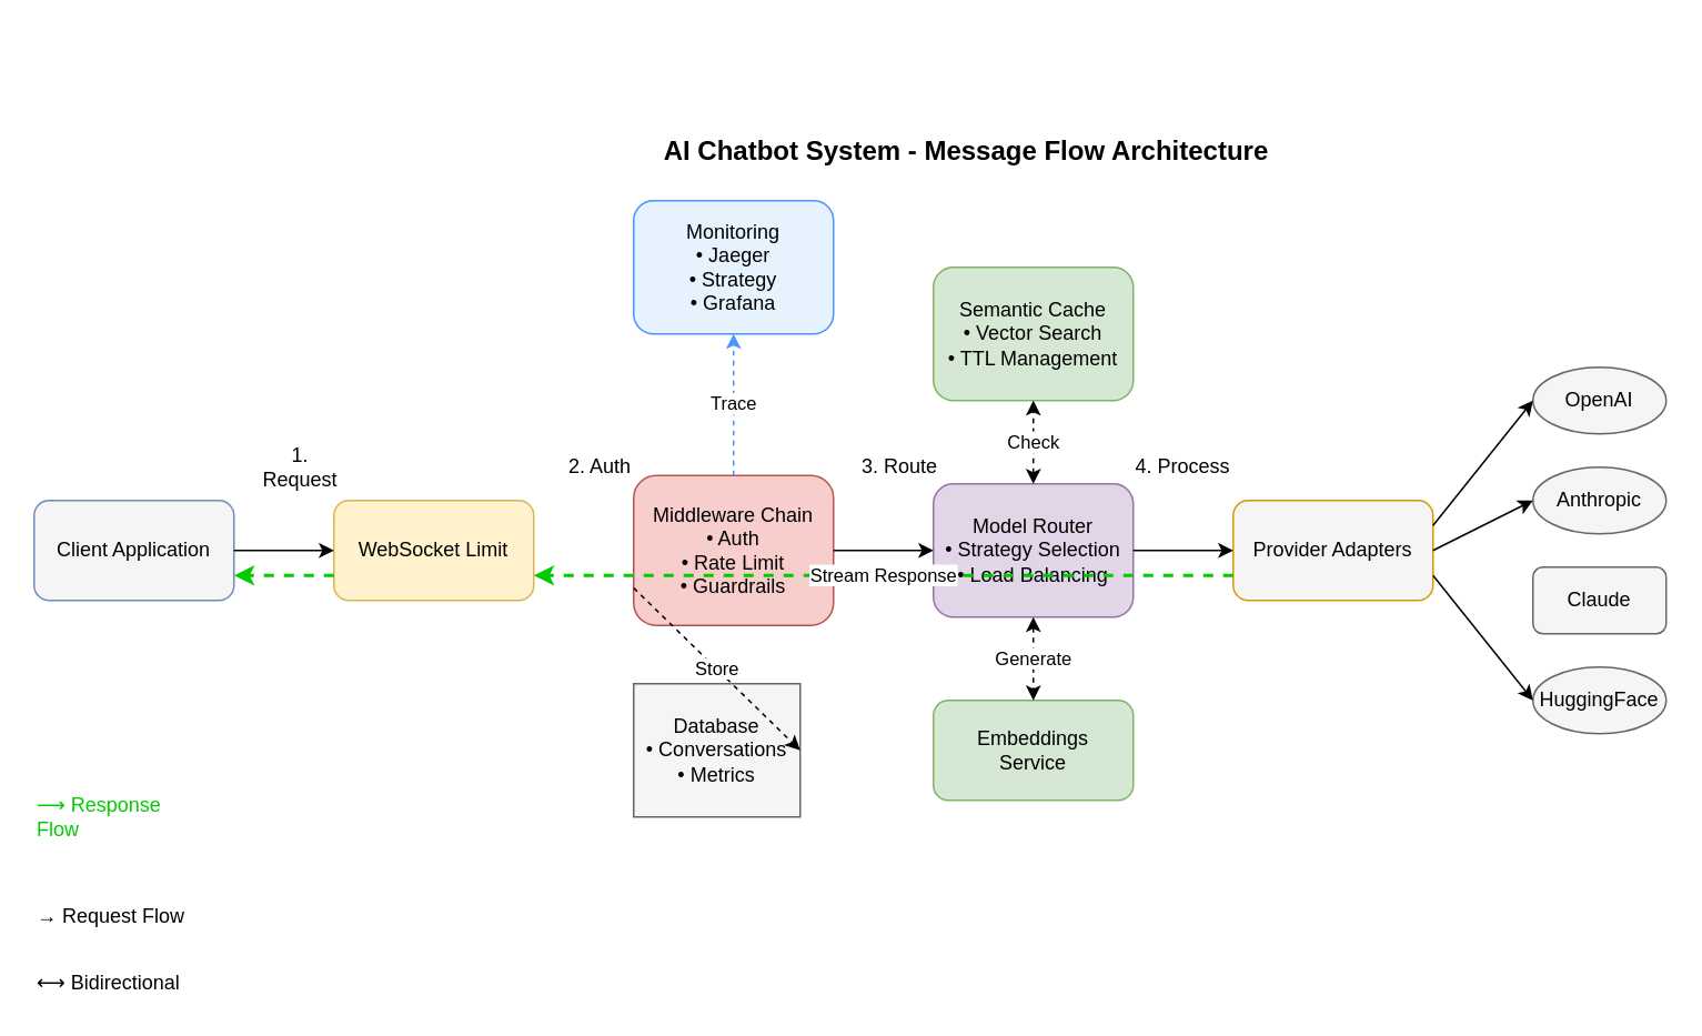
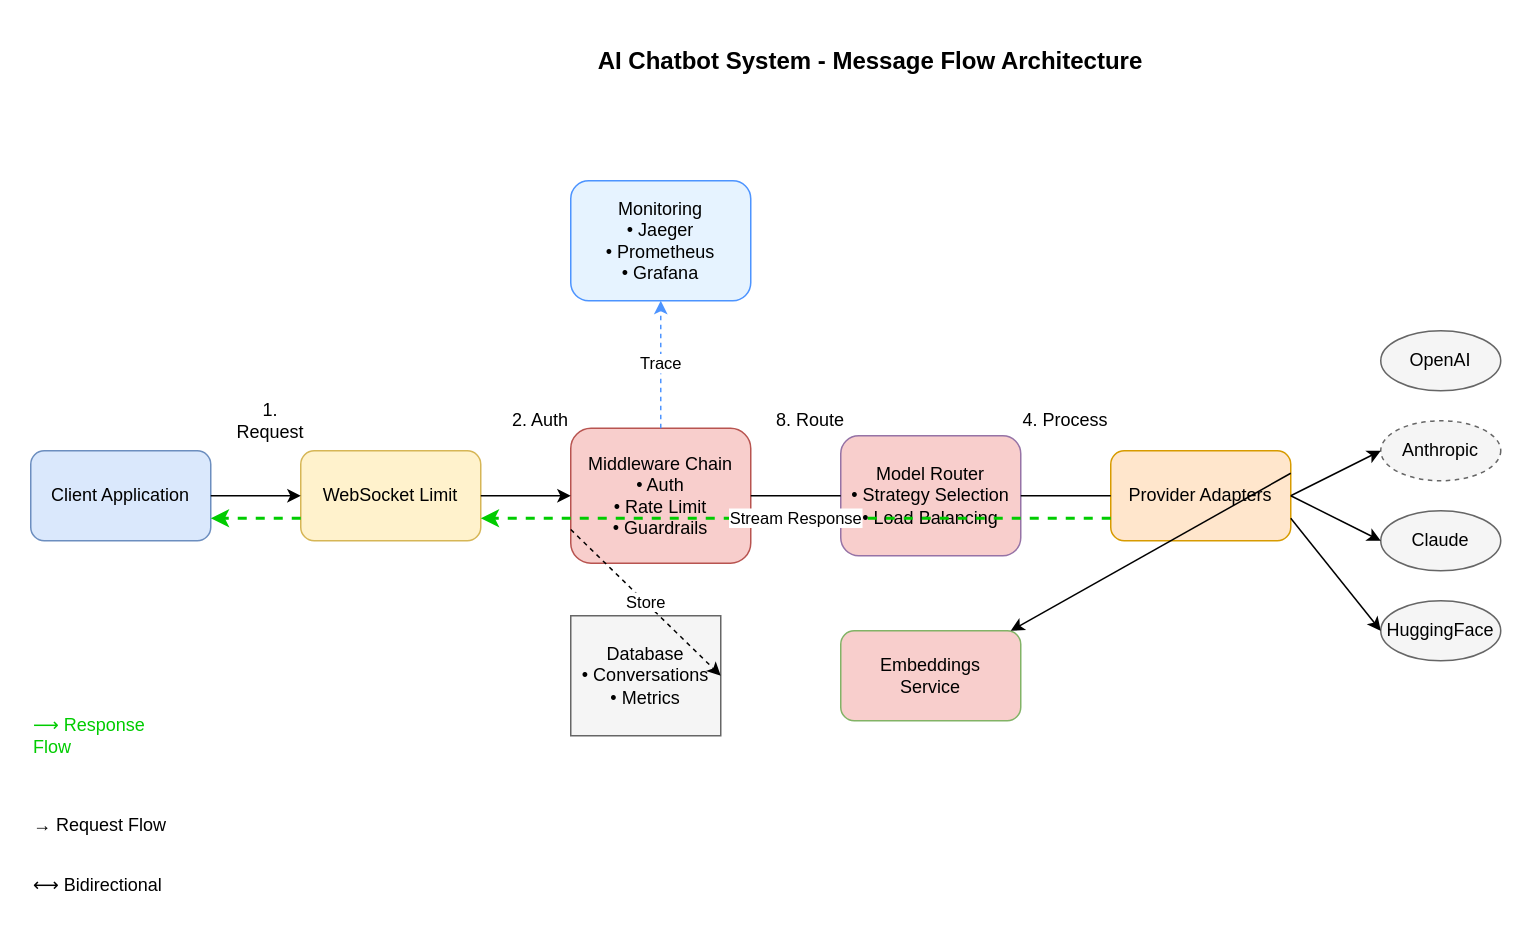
  <mxCell id="0" />
  <mxCell id="1" parent="0" />
- <mxCell id="2" value="Client Application" style="rounded=1;whiteSpace=wrap;html=1;fillColor=#f5f5f5;strokeColor=#6c8ebf;" vertex="1" parent="1"><mxGeometry x="20" y="300" width="120" height="60" as="geometry" /></mxCell>
+ <mxCell id="2" value="Client Application" style="rounded=1;whiteSpace=wrap;html=1;fillColor=#dae8fc;strokeColor=#6c8ebf;" vertex="1" parent="1"><mxGeometry x="20" y="300" width="120" height="60" as="geometry" /></mxCell>
  <mxCell id="3" value="WebSocket Limit" style="rounded=1;whiteSpace=wrap;html=1;fillColor=#fff2cc;strokeColor=#d6b656;" vertex="1" parent="1"><mxGeometry x="200" y="300" width="120" height="60" as="geometry" /></mxCell>
  <mxCell id="4" value="Middleware Chain&#10;• Auth&#10;• Rate Limit&#10;• Guardrails" style="rounded=1;whiteSpace=wrap;html=1;fillColor=#f8cecc;strokeColor=#b85450;" vertex="1" parent="1"><mxGeometry x="380" y="285" width="120" height="90" as="geometry" /></mxCell>
- <mxCell id="5" value="Model Router&#10;• Strategy Selection&#10;• Load Balancing" style="rounded=1;whiteSpace=wrap;html=1;fillColor=#e1d5e7;strokeColor=#9673a6;" vertex="1" parent="1"><mxGeometry x="560" y="290" width="120" height="80" as="geometry" /></mxCell>
- <mxCell id="6" value="Semantic Cache&#10;• Vector Search&#10;• TTL Management" style="rounded=1;whiteSpace=wrap;html=1;fillColor=#d5e8d4;strokeColor=#82b366;" vertex="1" parent="1"><mxGeometry x="560" y="160" width="120" height="80" as="geometry" /></mxCell>
- <mxCell id="7" value="Provider Adapters" style="rounded=1;whiteSpace=wrap;html=1;fillColor=#f5f5f5;strokeColor=#d79b00;" vertex="1" parent="1"><mxGeometry x="740" y="300" width="120" height="60" as="geometry" /></mxCell>
+ <mxCell id="5" value="Model Router&#10;• Strategy Selection&#10;• Load Balancing" style="rounded=1;whiteSpace=wrap;html=1;fillColor=#f8cecc;strokeColor=#9673a6;" vertex="1" parent="1"><mxGeometry x="560" y="290" width="120" height="80" as="geometry" /></mxCell>
+ <mxCell id="7" value="Provider Adapters" style="rounded=1;whiteSpace=wrap;html=1;fillColor=#ffe6cc;strokeColor=#d79b00;" vertex="1" parent="1"><mxGeometry x="740" y="300" width="120" height="60" as="geometry" /></mxCell>
  <mxCell id="8" value="OpenAI" style="ellipse;whiteSpace=wrap;html=1;fillColor=#f5f5f5;strokeColor=#666666;" vertex="1" parent="1"><mxGeometry x="920" y="220" width="80" height="40" as="geometry" /></mxCell>
- <mxCell id="9" value="Anthropic" style="ellipse;whiteSpace=wrap;html=1;fillColor=#f5f5f5;strokeColor=#666666;" vertex="1" parent="1"><mxGeometry x="920" y="280" width="80" height="40" as="geometry" /></mxCell>
- <mxCell id="10" value="Claude" style="whiteSpace=wrap;html=1;fillColor=#f5f5f5;strokeColor=#666666;rounded=1;" vertex="1" parent="1"><mxGeometry x="920" y="340" width="80" height="40" as="geometry" /></mxCell>
+ <mxCell id="9" value="Anthropic" style="ellipse;whiteSpace=wrap;html=1;fillColor=#f5f5f5;strokeColor=#666666;dashed=1;" vertex="1" parent="1"><mxGeometry x="920" y="280" width="80" height="40" as="geometry" /></mxCell>
+ <mxCell id="10" value="Claude" style="ellipse;whiteSpace=wrap;html=1;fillColor=#f5f5f5;strokeColor=#666666;" vertex="1" parent="1"><mxGeometry x="920" y="340" width="80" height="40" as="geometry" /></mxCell>
  <mxCell id="11" value="HuggingFace" style="ellipse;whiteSpace=wrap;html=1;fillColor=#f5f5f5;strokeColor=#666666;" vertex="1" parent="1"><mxGeometry x="920" y="400" width="80" height="40" as="geometry" /></mxCell>
- <mxCell id="12" value="Embeddings&#10;Service" style="rounded=1;whiteSpace=wrap;html=1;fillColor=#d5e8d4;strokeColor=#82b366;" vertex="1" parent="1"><mxGeometry x="560" y="420" width="120" height="60" as="geometry" /></mxCell>
+ <mxCell id="12" value="Embeddings&#10;Service" style="rounded=1;whiteSpace=wrap;html=1;fillColor=#f8cecc;strokeColor=#82b366;" vertex="1" parent="1"><mxGeometry x="560" y="420" width="120" height="60" as="geometry" /></mxCell>
  <mxCell id="13" value="Database&#10;• Conversations&#10;• Metrics" style="cylinder;whiteSpace=wrap;html=1;fillColor=#f5f5f5;strokeColor=#666666;" vertex="1" parent="1"><mxGeometry x="380" y="410" width="100" height="80" as="geometry" /></mxCell>
- <mxCell id="14" value="Monitoring&#10;• Jaeger&#10;• Strategy&#10;• Grafana" style="rounded=1;whiteSpace=wrap;html=1;fillColor=#e6f3ff;strokeColor=#4d94ff;" vertex="1" parent="1"><mxGeometry x="380" y="120" width="120" height="80" as="geometry" /></mxCell>
+ <mxCell id="14" value="Monitoring&#10;• Jaeger&#10;• Prometheus&#10;• Grafana" style="rounded=1;whiteSpace=wrap;html=1;fillColor=#e6f3ff;strokeColor=#4d94ff;" vertex="1" parent="1"><mxGeometry x="380" y="120" width="120" height="80" as="geometry" /></mxCell>
  <mxCell id="15" value="" style="endArrow=classic;html=1;exitX=1;exitY=0.5;exitDx=0;exitDy=0;entryX=0;entryY=0.5;entryDx=0;entryDy=0;" edge="1" parent="1" source="2" target="3"><mxGeometry width="50" height="50" relative="1" as="geometry" /></mxCell>
- <mxCell id="17" value="" style="endArrow=classic;html=1;exitX=1;exitY=0.5;exitDx=0;exitDy=0;entryX=0;entryY=0.5;entryDx=0;entryDy=0;" edge="1" parent="1" source="4" target="5"><mxGeometry width="50" height="50" relative="1" as="geometry" /></mxCell>
- <mxCell id="18" value="Check" style="endArrow=classic;startArrow=classic;html=1;exitX=0.5;exitY=0;exitDx=0;exitDy=0;entryX=0.5;entryY=1;entryDx=0;entryDy=0;dashed=1;" edge="1" parent="1" source="5" target="6"><mxGeometry width="50" height="50" relative="1" as="geometry" /></mxCell>
- <mxCell id="19" value="" style="endArrow=classic;html=1;exitX=1;exitY=0.5;exitDx=0;exitDy=0;entryX=0;entryY=0.5;entryDx=0;entryDy=0;" edge="1" parent="1" source="5" target="7"><mxGeometry width="50" height="50" relative="1" as="geometry" /></mxCell>
- <mxCell id="20" value="" style="endArrow=classic;html=1;exitX=1;exitY=0.25;exitDx=0;exitDy=0;entryX=0;entryY=0.5;entryDx=0;entryDy=0;" edge="1" parent="1" source="7" target="8"><mxGeometry width="50" height="50" relative="1" as="geometry" /></mxCell>
+ <mxCell id="16" value="" style="endArrow=classic;html=1;exitX=1;exitY=0.5;exitDx=0;exitDy=0;entryX=0;entryY=0.5;entryDx=0;entryDy=0;" edge="1" parent="1" source="3" target="4"><mxGeometry width="50" height="50" relative="1" as="geometry" /></mxCell>
+ <mxCell id="17" value="" style="endArrow=none;html=1;exitX=1;exitY=0.5;exitDx=0;exitDy=0;entryX=0;entryY=0.5;entryDx=0;entryDy=0;" edge="1" parent="1" source="4" target="5"><mxGeometry width="50" height="50" relative="1" as="geometry" /></mxCell>
+ <mxCell id="19" value="" style="endArrow=none;html=1;exitX=1;exitY=0.5;exitDx=0;exitDy=0;entryX=0;entryY=0.5;entryDx=0;entryDy=0;" edge="1" parent="1" source="5" target="7"><mxGeometry width="50" height="50" relative="1" as="geometry" /></mxCell>
+ <mxCell id="20" value="" style="endArrow=classic;html=1;exitX=1;exitY=0.25;exitDx=0;exitDy=0;" edge="1" parent="1" source="7" target="12"><mxGeometry width="50" height="50" relative="1" as="geometry" /></mxCell>
  <mxCell id="21" value="" style="endArrow=classic;html=1;exitX=1;exitY=0.5;exitDx=0;exitDy=0;entryX=0;entryY=0.5;entryDx=0;entryDy=0;" edge="1" parent="1" source="7" target="9"><mxGeometry width="50" height="50" relative="1" as="geometry" /></mxCell>
+ <mxCell id="22" value="" style="endArrow=classic;html=1;exitX=1;exitY=0.5;exitDx=0;exitDy=0;entryX=0;entryY=0.5;entryDx=0;entryDy=0;" edge="1" parent="1" source="7" target="10"><mxGeometry width="50" height="50" relative="1" as="geometry" /></mxCell>
  <mxCell id="23" value="" style="endArrow=classic;html=1;exitX=1;exitY=0.75;exitDx=0;exitDy=0;entryX=0;entryY=0.5;entryDx=0;entryDy=0;" edge="1" parent="1" source="7" target="11"><mxGeometry width="50" height="50" relative="1" as="geometry" /></mxCell>
- <mxCell id="24" value="Generate" style="endArrow=classic;startArrow=classic;html=1;exitX=0.5;exitY=1;exitDx=0;exitDy=0;entryX=0.5;entryY=0;entryDx=0;entryDy=0;dashed=1;" edge="1" parent="1" source="5" target="12"><mxGeometry width="50" height="50" relative="1" as="geometry" /></mxCell>
  <mxCell id="25" value="Store" style="endArrow=classic;html=1;exitX=0;exitY=0.75;exitDx=0;exitDy=0;entryX=1;entryY=0.5;entryDx=0;entryDy=0;dashed=1;" edge="1" parent="1" source="4" target="13"><mxGeometry width="50" height="50" relative="1" as="geometry" /></mxCell>
  <mxCell id="26" value="Trace" style="endArrow=classic;html=1;exitX=0.5;exitY=0;exitDx=0;exitDy=0;entryX=0.5;entryY=1;entryDx=0;entryDy=0;dashed=1;strokeColor=#4d94ff;" edge="1" parent="1" source="4" target="14"><mxGeometry width="50" height="50" relative="1" as="geometry" /></mxCell>
  <mxCell id="27" value="Stream Response" style="endArrow=classic;html=1;exitX=0;exitY=0.75;exitDx=0;exitDy=0;entryX=1;entryY=0.75;entryDx=0;entryDy=0;strokeColor=#00cc00;strokeWidth=2;dashed=1;" edge="1" parent="1" source="7" target="3"><mxGeometry width="50" height="50" relative="1" as="geometry"><mxPoint x="480" y="370" as="sourcePoint" /><mxPoint x="530" y="320" as="targetPoint" /><Array as="points"><mxPoint x="740" y="345" /><mxPoint x="320" y="345" /></Array></mxGeometry></mxCell>
  <mxCell id="28" value="" style="endArrow=classic;html=1;exitX=0;exitY=0.75;exitDx=0;exitDy=0;entryX=1;entryY=0.75;entryDx=0;entryDy=0;strokeColor=#00cc00;strokeWidth=2;dashed=1;" edge="1" parent="1" source="3" target="2"><mxGeometry width="50" height="50" relative="1" as="geometry" /></mxCell>
  <mxCell id="29" value="1. Request" style="text;html=1;strokeColor=none;fillColor=none;align=center;verticalAlign=middle;whiteSpace=wrap;rounded=0;" vertex="1" parent="1"><mxGeometry x="150" y="270" width="60" height="20" as="geometry" /></mxCell>
  <mxCell id="30" value="2. Auth" style="text;html=1;strokeColor=none;fillColor=none;align=center;verticalAlign=middle;whiteSpace=wrap;rounded=0;" vertex="1" parent="1"><mxGeometry x="330" y="270" width="60" height="20" as="geometry" /></mxCell>
- <mxCell id="31" value="3. Route" style="text;html=1;strokeColor=none;fillColor=none;align=center;verticalAlign=middle;whiteSpace=wrap;rounded=0;" vertex="1" parent="1"><mxGeometry x="510" y="270" width="60" height="20" as="geometry" /></mxCell>
+ <mxCell id="31" value="8. Route" style="text;html=1;strokeColor=none;fillColor=none;align=center;verticalAlign=middle;whiteSpace=wrap;rounded=0;" vertex="1" parent="1"><mxGeometry x="510" y="270" width="60" height="20" as="geometry" /></mxCell>
  <mxCell id="32" value="4. Process" style="text;html=1;strokeColor=none;fillColor=none;align=center;verticalAlign=middle;whiteSpace=wrap;rounded=0;" vertex="1" parent="1"><mxGeometry x="680" y="270" width="60" height="20" as="geometry" /></mxCell>
- <mxCell id="33" value="AI Chatbot System - Message Flow Architecture" style="text;html=1;strokeColor=none;fillColor=none;align=center;verticalAlign=middle;whiteSpace=wrap;rounded=0;fontSize=16;fontStyle=1" vertex="1" parent="1"><mxGeometry x="380" y="70" width="400" height="40" as="geometry" /></mxCell>
+ <mxCell id="33" value="AI Chatbot System - Message Flow Architecture" style="text;html=1;strokeColor=none;fillColor=none;align=center;verticalAlign=middle;whiteSpace=wrap;rounded=0;fontSize=16;fontStyle=1" vertex="1" parent="1"><mxGeometry x="380" y="20" width="400" height="40" as="geometry" /></mxCell>
  <mxCell id="34" value="→ Request Flow" style="text;html=1;strokeColor=none;fillColor=none;align=left;verticalAlign=middle;whiteSpace=wrap;rounded=0;" vertex="1" parent="1"><mxGeometry x="20" y="540" width="100" height="20" as="geometry" /></mxCell>
  <mxCell id="35" value="⟶ Response Flow" style="text;html=1;strokeColor=none;fillColor=none;align=left;verticalAlign=middle;whiteSpace=wrap;rounded=0;fontColor=#00cc00;" vertex="1" parent="1"><mxGeometry x="20" y="480" width="100" height="20" as="geometry" /></mxCell>
  <mxCell id="36" value="⟷ Bidirectional" style="text;html=1;strokeColor=none;fillColor=none;align=left;verticalAlign=middle;whiteSpace=wrap;rounded=0;" vertex="1" parent="1"><mxGeometry x="20" y="580" width="100" height="20" as="geometry" /></mxCell>
